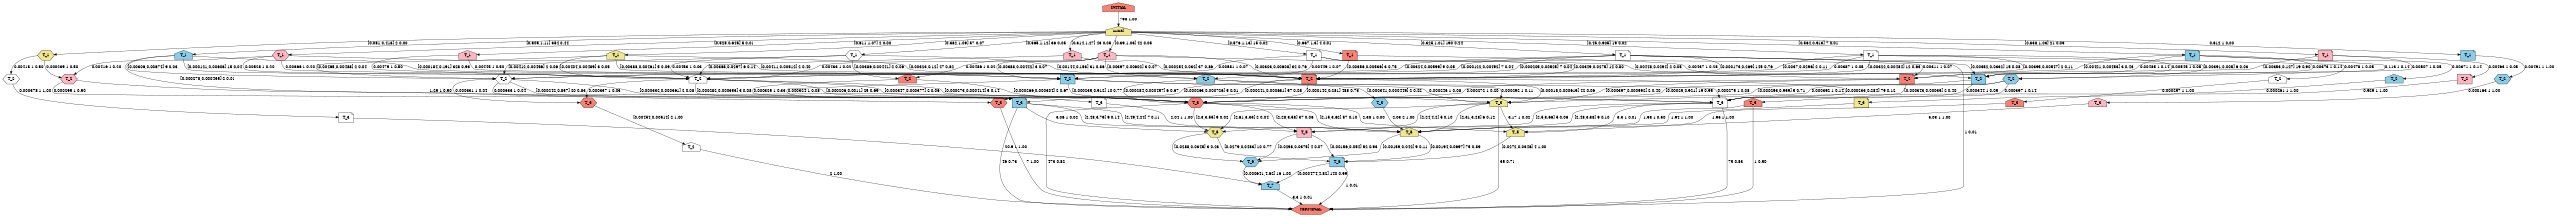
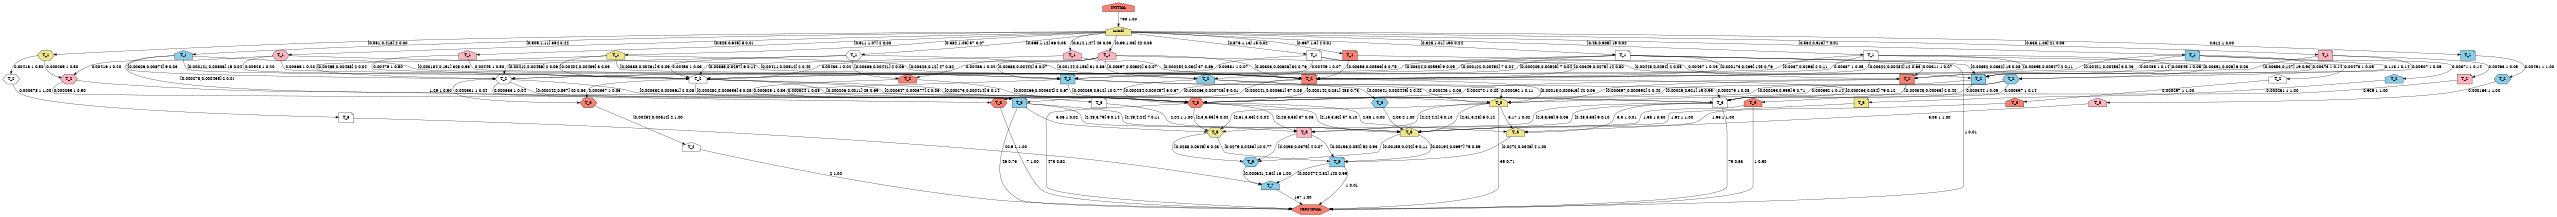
  digraph {
    node [style=filled fillcolor=skyblue shape=house]
    n1 [label=T_1 shape=note]
    n2 [label=T_2 shape=hexagon]
    n3 [label=T_1 fillcolor=salmon shape=note]
    n4 [label=T_2 fillcolor=salmon shape=note]
    n5 [label=T_2 fillcolor=salmon shape=note]
    n6 [label=T_1 fillcolor=khaki shape=hexagon]
    n7 [label=T_2 fillcolor=white shape=hexagon]
    n8 [label=T_2 fillcolor=lightpink shape=hexagon]
    n9 [label=T_1 fillcolor=lightpink]
    n10 [label=T_2 shape=note]
    n11 [label=T_2 fillcolor=white]
    n12 [label=T_1 fillcolor=lightpink]
    n13 [label=T_1 fillcolor=lightpink shape=note]
    n14 [label=T_2 fillcolor=lightpink shape=note]
    n15 [label=T_2 shape=note]
    n16 [label=T_1 fillcolor=white shape=hexagon]
    n17 [label=T_2 fillcolor=salmon]
    n18 [label=T_2 fillcolor=white shape=hexagon]
    n19 [label=T_1 fillcolor=white shape=note]
    n20 [label=T_2]
    n21 [label=T_1 fillcolor=lightpink shape=hexagon]
    n22 [label=T_1 fillcolor=khaki]
    n23 [label=T_1]
    n24 [label=T_3 fillcolor=salmon shape=hexagon]
    n25 [label=T_1 shape=note]
    n26 [label=T_2]
    n27 [label=T_2 shape=hexagon]
    n28 [label=T_1 fillcolor=lightpink]
    n29 [label=T_1 fillcolor=white shape=note]
    n30 [label=T_2 fillcolor=white]
    n31 [label=T_1 fillcolor=white shape=note]
    n32 [label=TERMINAL shape=hexagon fillcolor=salmon]
    n33 [label=T_3 fillcolor=lightpink]
    n34 [label=T_3 fillcolor=khaki shape=note]
    n35 [label=T_3 fillcolor=salmon]
    n36 [label=T_3 fillcolor=white shape=note]
    n37 [label=T_3 fillcolor=white shape=note]
    n38 [label=T_2 fillcolor=white]
    n39 [label=T_3 fillcolor=salmon shape=hexagon]
    n40 [label=T_3 fillcolor=white shape=note]
    n41 [label=T_3 shape=note]
    n42 [label=T_3 shape=hexagon]
    n43 [label=T_3 fillcolor=khaki]
    n44 [label=T_3 fillcolor=salmon]
    n45 [label=T_3 fillcolor=salmon shape=hexagon]
    n46 [label=T_5 fillcolor=khaki shape=hexagon]
    n47 [label=T_5 fillcolor=khaki]
    n48 [label=T_5 fillcolor=khaki]
    n49 [label=T_7]
    n50 [label=T_5 fillcolor=lightpink shape=note]
    n51 [label=T_6 shape=note]
    n52 [label=T_6 shape=hexagon]
    n53 [label=initial fillcolor=khaki]
    n54 [label=INITIAL fillcolor=salmon]
    n1 -> n2 [label="0.00491 1 1.00"]
    n2 -> n33 [label="0.000163 1 1.00"]
    n3 -> n4 [label="0.00437 1 0.25"]
    n3 -> n5 [label="[0.00356,0.00536] 3 0.75"]
    n4 -> n39 [label="0.000272 1 0.20"]
    n4 -> n43 [label="[0.000397,0.000592] 2 0.40"]
    n4 -> n44 [label="[0.000343,0.00035] 2 0.40"]
    n5 -> n24 [label="[0.000263,0.000726] 5 0.01"]
    n5 -> n37 [label="[0.000233,0.284] 79 0.12"]
    n5 -> n39 [label="[0.000142,0.281] 488 0.73"]
    n5 -> n41 [label="[0.000241,0.000681] 57 0.08"]
    n5 -> n43 [label="[0.00018,0.000619] 42 0.06"]
    n6 -> n7 [label="0.00418 1 0.50"]
    n6 -> n8 [label="0.000239 1 0.50"]
    n7 -> n36 [label="0.000378 1 1.00"]
    n8 -> n39 [label="1.29 1 0.50"]
    n8 -> n41 [label="0.000295 1 0.50"]
    n9 -> n10 [label="0.00445 1 0.50"]
    n9 -> n11 [label="0.00479 1 0.50"]
    n10 -> n37 [label="0.000275 1 0.08"]
    n10 -> n39 [label="[0.000235,0.912] 10 0.77"]
    n10 -> n41 [label="0.000324 1 0.08"]
    n10 -> n43 [label="0.000246 1 0.08"]
    n11 -> n37 [label="[0.000273,0.000414] 5 0.14"]
    n11 -> n39 [label="[0.000206,0.0011] 25 0.69"]
    n11 -> n41 [label="[0.000282,0.000353] 3 0.08"]
    n11 -> n43 [label="[0.000347,0.000377] 2 0.06"]
    n11 -> n45 [label="0.000337 1 0.03"]
    n12 -> n5 [label="[0.000254,0.032] 37 0.86"]
    n12 -> n11 [label="[0.00368,0.0297] 6 0.14"]
    n13 -> n5 [label="[0.00353,0.127] 19 0.90"]
    n13 -> n14 [label="0.00463 1 0.05"]
    n13 -> n15 [label="0.00507 1 0.05"]
    n14 -> n37 [label="0.929 1 1.00"]
    n15 -> n37 [label="0.000344 1 0.05"]
    n15 -> n39 [label="[0.00025,0.921] 19 0.95"]
    n16 -> n5 [label="[0.00144,0.153] 31 0.86"]
    n16 -> n11 [label="0.00453 1 0.03"]
    n16 -> n17 [label="[0.00386,0.00441] 2 0.06"]
    n16 -> n18 [label="[0.00412,0.00456] 2 0.06"]
    n17 -> n39 [label="[0.000266,0.000304] 2 0.67"]
    n17 -> n40 [label="0.000325 1 0.33"]
    n18 -> n37 [label="[0.000332,0.000361] 2 0.08"]
    n18 -> n39 [label="[0.000242,0.857] 20 0.83"]
    n18 -> n41 [label="0.000333 1 0.04"]
    n18 -> n45 [label="0.000331 1 0.04"]
    n19 -> n4 [label="0.00311 1 0.07"]
    n19 -> n5 [label="[0.00349,0.0275] 12 0.80"]
    n19 -> n11 [label="0.00581 1 0.07"]
    n19 -> n20 [label="0.00449 1 0.07"]
    n20 -> n39 [label="[0.000284,0.000457] 6 0.67"]
    n20 -> n42 [label="[0.000341,0.000449] 2 0.22"]
    n20 -> n43 [label="0.000292 1 0.11"]
    n21 -> n5 [label="[0.00411,0.00512] 2 0.40"]
    n21 -> n8 [label="0.00416 1 0.20"]
    n21 -> n10 [label="0.00366 1 0.20"]
    n21 -> n11 [label="0.00528 1 0.20"]
    n22 -> n5 [label="[0.00323,0.12] 47 0.82"]
    n22 -> n11 [label="[0.00404,0.00489] 3 0.05"]
    n22 -> n18 [label="[0.00465,0.00488] 2 0.04"]
    n22 -> n20 [label="[0.00388,0.00461] 5 0.09"]
    n23 -> n5 [label="[0.000184,0.191] 328 0.93"]
    n23 -> n11 [label="[0.000121,0.00606] 15 0.04"]
    n23 -> n18 [label="[0.00306,0.00674] 9 0.03"]
    n23 -> n24 [label="[0.000278,0.000435] 2 0.01"]
    n24 -> n32 [label=" 7 1.00"]
    n25 -> n4 [label="0.00485 1 0.14"]
    n25 -> n5 [label="[0.00421,0.00453] 3 0.43"]
    n25 -> n15 [label="0.00373 1 0.14"]
    n25 -> n26 [label="0.00371 1 0.14"]
    n25 -> n27 [label="0.113 1 0.14"]
    n26 -> n34 [label="0.000261 1 1.00"]
    n27 -> n37 [label="0.000397 1 0.14"]
    n27 -> n39 [label="[0.000253,0.959] 5 0.71"]
    n27 -> n43 [label="0.000352 1 0.14"]
    n28 -> n5 [label="[0.00303,0.00608] 32 0.76"]
    n28 -> n10 [label="[0.00388,0.00442] 3 0.07"]
    n28 -> n11 [label="0.00433 1 0.02"]
    n28 -> n15 [label="[0.00448,0.0294] 2 0.05"]
    n28 -> n17 [label="0.00486 1 0.02"]
    n28 -> n20 [label="[0.00397,0.00602] 3 0.07"]
    n29 -> n4 [label="[0.00395,0.00547] 2 0.11"]
    n29 -> n5 [label="[0.00322,0.00484] 12 0.63"]
    n29 -> n10 [label="0.00387 1 0.05"]
    n29 -> n15 [label="0.00545 1 0.05"]
    n29 -> n18 [label="[0.0037,0.0296] 2 0.11"]
    n29 -> n30 [label="0.00478 1 0.05"]
    n30 -> n35 [label="0.000297 1 1.00"]
    n31 -> n5 [label="[0.000173,0.269] 145 0.76"]
    n31 -> n10 [label="[0.000205,0.00525] 7 0.04"]
    n31 -> n11 [label="[0.000122,0.00492] 7 0.04"]
    n31 -> n15 [label="[0.00352,0.0332] 15 0.08"]
    n31 -> n18 [label="[0.00324,0.00599] 9 0.05"]
    n31 -> n27 [label="[0.00391,0.005] 6 0.03"]
    n31 -> n32 [label=" 1 0.01"]
    n33 -> n48 [label="5.03 1 1.00"]
    n34 -> n46 [label="1.94 1 1.00"]
    n35 -> n47 [label="1.95 1 1.00"]
    n36 -> n49 [label="20.9 1 1.00"]
    n37 -> n32 [label=" 75 0.83"]
    n37 -> n47 [label="[2.48,3.38] 9 0.10"]
    n37 -> n48 [label="3.3 1 0.01"]
    n37 -> n50 [label="[2.5,3.66] 5 0.06"]
    n38 -> n32 [label=" 2 1.00"]
    n39 -> n32 [label=" 473 0.82"]
    n39 -> n46 [label="[2.3,3.55] 9 0.02"]
    n39 -> n47 [label="[2.15,3.62] 57 0.10"]
    n39 -> n48 [label="2.38 1 0.00"]
    n39 -> n50 [label="[2.28,3.58] 37 0.06"]
    n40 -> n47 [label="2.04 1 1.00"]
    n41 -> n32 [label=" 46 0.73"]
    n41 -> n46 [label="3.06 1 0.02"]
    n41 -> n47 [label="[2.49,4.24] 7 0.11"]
    n41 -> n50 [label="[2.48,3.79] 9 0.14"]
    n42 -> n47 [label="2.03 2 1.00"]
    n43 -> n32 [label=" 35 0.71"]
    n43 -> n46 [label="[2.61,3.33] 2 0.04"]
    n43 -> n47 [label="[2.31,3.28] 6 0.12"]
    n43 -> n48 [label="3.17 1 0.02"]
    n43 -> n50 [label="[2.24,4.2] 5 0.10"]
    n44 -> n32 [label=" 1 0.50"]
    n44 -> n47 [label="1.98 1 0.50"]
    n45 -> n38 [label="[0.00454,0.00514] 2 1.00"]
    n46 -> n51 [label="[0.0279,0.0483] 10 0.77"]
    n46 -> n52 [label="[0.0288,0.0345] 3 0.23"]
    n47 -> n51 [label="[0.00194,0.0697] 75 0.89"]
    n47 -> n52 [label="[0.00159,0.042] 9 0.11"]
    n48 -> n51 [label="[0.0272,0.0346] 4 1.00"]
-   n49 -> n32 [label="3.3 1 0.01"]
+   n49 -> n32 [label=" 157 1.00"]
    n50 -> n51 [label="[0.00156,0.054] 52 0.93"]
    n50 -> n52 [label="[0.0298,0.0375] 4 0.07"]
    n51 -> n32 [label=" 1 0.01"]
    n51 -> n49 [label="[0.000474,4.82] 140 0.99"]
    n52 -> n49 [label="[0.000641,4.62] 16 1.00"]
    n53 -> n1 [label="0.612 1 0.00"]
    n53 -> n3 [label="[0.667,1.3] 4 0.01"]
    n53 -> n6 [label="[0.081,0.418] 2 0.00"]
    n53 -> n9 [label="[0.611,1.07] 2 0.00"]
    n53 -> n12 [label="[0.314,1.27] 43 0.05"]
    n53 -> n13 [label="[0.338,1.03] 21 0.03"]
    n53 -> n16 [label="[0.365,1.12] 36 0.05"]
    n53 -> n19 [label="[0.576,1.13] 15 0.02"]
    n53 -> n21 [label="[0.328,0.645] 5 0.01"]
    n53 -> n22 [label="[0.382,1.09] 57 0.07"]
    n53 -> n23 [label="[0.305,1.11] 354 0.44"]
    n53 -> n25 [label="[0.564,0.913] 7 0.01"]
    n53 -> n28 [label="[0.39,1.03] 42 0.05"]
    n53 -> n29 [label="[0.45,0.905] 19 0.02"]
    n53 -> n31 [label="[0.325,1.01] 190 0.24"]
    n54 -> n53 [label=" 798 1.00"]
  }
